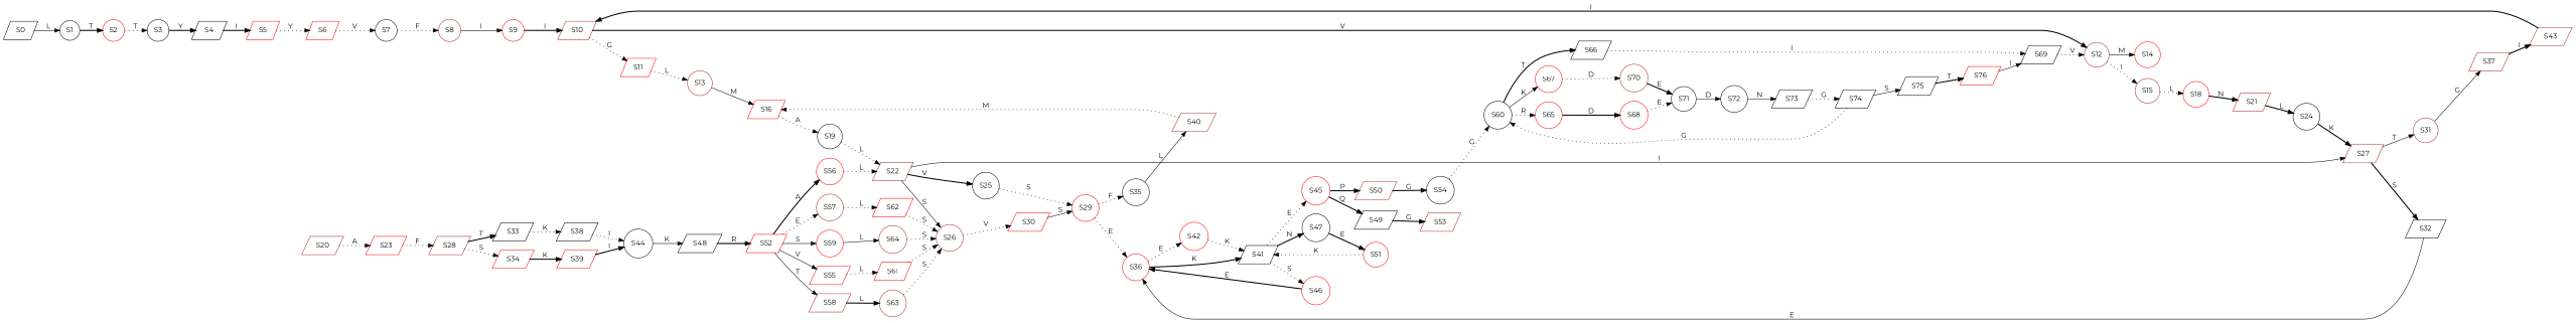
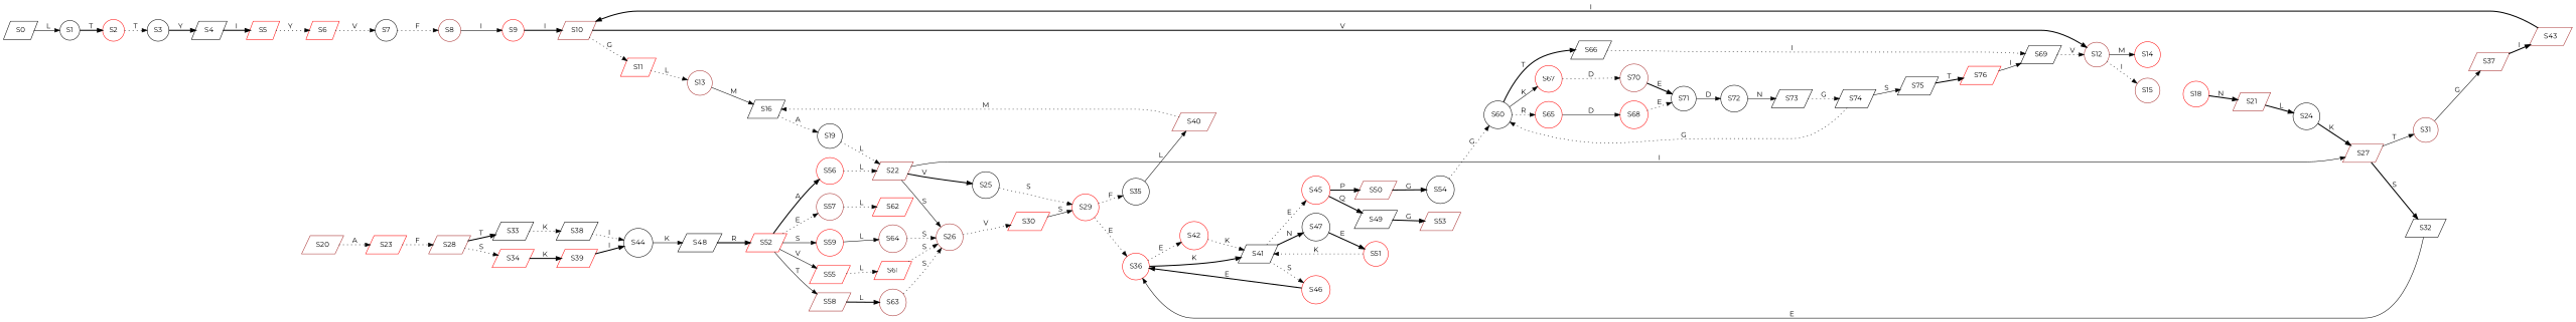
  strict digraph {
    fontname=Montserrat
    rankdir=LR
    node [color=red fontname=Montserrat shape=parallelogram]
    edge [fontname=Montserrat style=dotted]
    S0 [color=black]
    S1 [color=black shape=circle]
    S2 [shape=circle]
    S3 [color=black shape=circle]
    S4 [color=black]
    S5
    S6
    S7 [color=black shape=circle]
    S8 [color=brown shape=circle]
    S9 [shape=circle]
    S10 [color=brown]
    S11
    S12 [color=brown shape=circle]
    S13 [color=brown shape=circle]
    S14 [shape=circle]
    S15 [color=brown shape=circle]
-   S16
+   S16 [color=black]
    S18 [shape=circle]
    S19 [color=black shape=circle]
    S21 [color=brown]
    S22 [color=brown]
    S20 [color=brown]
    S23
    S24 [color=black shape=circle]
    S25 [color=black shape=circle]
    S26 [color=brown shape=circle]
    S27 [color=brown]
    S28 [color=brown]
    S29 [shape=circle]
    S30
    S31 [color=brown shape=circle]
    S32 [color=black]
    S33 [color=black]
    S34
    S35 [color=black shape=circle]
    S36 [shape=circle]
    S37 [color=brown]
    S38 [color=black]
    S39
    S40 [color=brown]
    S41 [color=black]
    S42 [shape=circle]
    S43 [color=brown]
    S44 [color=black shape=circle]
    S45 [shape=circle]
    S46 [shape=circle]
    S47 [color=black shape=circle]
    S48 [color=black]
    S49 [color=black]
    S50 [color=brown]
    S51 [shape=circle]
    S52
    S53 [color=brown]
    S54 [color=black shape=circle]
    S55
    S56 [shape=circle]
    S57 [color=brown shape=circle]
    S58 [color=brown]
    S59 [shape=circle]
    S60 [color=black shape=circle]
    S61
    S62
    S63 [color=brown shape=circle]
    S64 [color=brown shape=circle]
    S65 [shape=circle]
    S66 [color=black]
    S67 [shape=circle]
    S68 [shape=circle]
    S69 [color=black]
    S70 [color=brown shape=circle]
    S71 [color=black shape=circle]
    S72 [color=black shape=circle]
    S73 [color=black]
    S74 [color=black]
    S75 [color=black]
    S76
    S0 -> S1 [label=L style=solid]
    S1 -> S2 [label=T style=bold]
    S2 -> S3 [label=T]
    S3 -> S4 [label=Y style=bold]
    S4 -> S5 [label=I style=bold]
    S5 -> S6 [label=Y]
    S6 -> S7 [label=V]
    S7 -> S8 [label=F]
    S8 -> S9 [label=I style=solid]
    S9 -> S10 [label=I style=bold]
    S10 -> S11 [label=G]
    S10 -> S12 [label=V style=bold]
    S11 -> S13 [label=L]
    S12 -> S14 [label=M style=solid]
    S12 -> S15 [label=I]
    S13 -> S16 [label=M style=solid]
-   S15 -> S18 [label=L]
    S16 -> S19 [label=A]
    S18 -> S21 [label=N style=bold]
    S19 -> S22 [label=L]
    S21 -> S24 [label=L style=bold]
    S22 -> S25 [label=V style=bold]
    S22 -> S26 [label=S style=solid]
    S22 -> S27 [label=I style=solid]
    S20 -> S23 [label=A]
    S23 -> S28 [label=F]
    S24 -> S27 [label=K style=bold]
    S25 -> S29 [label=S]
    S26 -> S30 [label=V]
    S27 -> S31 [label=T style=solid]
    S27 -> S32 [label=S style=bold]
    S28 -> S33 [label=T style=bold]
    S28 -> S34 [label=S]
    S29 -> S35 [label=F]
    S29 -> S36 [label=E]
    S30 -> S29 [label=S style=solid]
    S31 -> S37 [label=G style=solid]
    S32 -> S36 [label=E style=solid]
    S33 -> S38 [label=K]
    S34 -> S39 [label=K style=bold]
    S35 -> S40 [label=L style=solid]
    S36 -> S41 [label=K style=bold]
    S36 -> S42 [label=E]
    S37 -> S43 [label=I style=bold]
    S38 -> S44 [label=I]
    S39 -> S44 [label=I style=bold]
    S40 -> S16 [label=M]
    S41 -> S45 [label=E]
    S41 -> S46 [label=S]
    S41 -> S47 [label=N style=bold]
    S42 -> S41 [label=K]
    S43 -> S10 [label=I style=bold]
    S44 -> S48 [label=K style=solid]
    S45 -> S49 [label=Q style=bold]
    S45 -> S50 [label=P style=bold]
    S46 -> S36 [label=E style=bold]
    S47 -> S51 [label=E style=bold]
    S48 -> S52 [label=R style=bold]
    S49 -> S53 [label=G style=bold]
    S50 -> S54 [label=G style=bold]
    S51 -> S41 [label=K]
    S52 -> S55 [label=V style=solid]
    S52 -> S56 [label=A style=bold]
    S52 -> S57 [label=E]
    S52 -> S58 [label=T style=solid]
    S52 -> S59 [label=S style=solid]
    S54 -> S60 [label=G]
    S55 -> S61 [label=L]
    S56 -> S22 [label=L]
    S57 -> S62 [label=L]
    S58 -> S63 [label=L style=bold]
    S59 -> S64 [label=L style=solid]
    S60 -> S65 [label=R]
    S60 -> S66 [label=T style=bold]
    S60 -> S67 [label=K style=solid]
    S61 -> S26 [label=S]
-   S62 -> S26 [label=S]
    S63 -> S26 [label=S]
    S64 -> S26 [label=S]
-   S65 -> S68 [label=D style=bold]
+   S65 -> S68 [label=D style=solid]
    S66 -> S69 [label=I]
    S67 -> S70 [label=D]
    S68 -> S71 [label=E]
    S69 -> S12 [label=V]
    S70 -> S71 [label=E style=bold]
    S71 -> S72 [label=D style=solid]
    S72 -> S73 [label=N style=solid]
    S73 -> S74 [label=G]
    S74 -> S60 [label=G]
    S74 -> S75 [label=S style=solid]
    S75 -> S76 [label=T style=bold]
    S76 -> S69 [label=I style=solid]
  }
